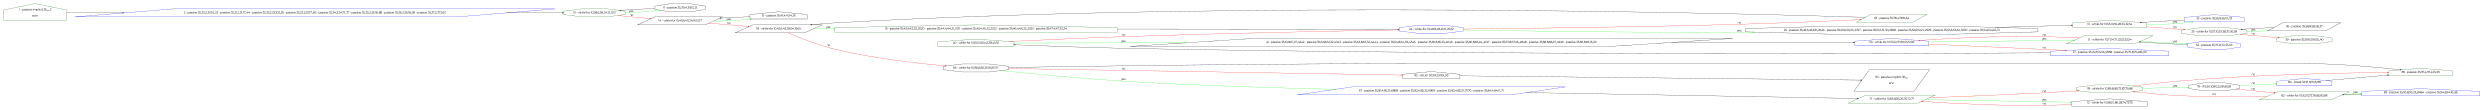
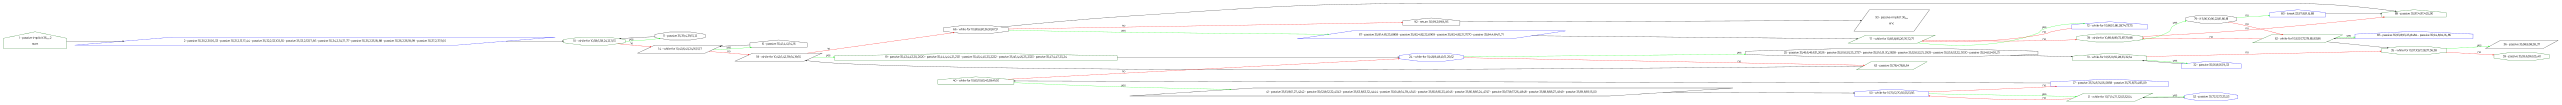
  digraph {
    bgcolor=white
    compound=true
    fillcolor="#FFFFCC"
    fontname=Montserrat
    fontsize=12
    pack=true
    packmode=clust
    rankdir=LR
    style="rounded,filled"
    node [color=darkgreen compound=true fillcolor="#ffffff" fixedsize=false fontname=Montserrat fontsize=12 node_initialized=no shape=house style=filled]
    edge [arrowhead=normal arrowsize=0.5 arrowtail=none color="#000000" compound=true dir=forward fontcolor=black fontname=Montserrat fontsize=12]
    n1 [color=blue label="2 - passive 35,30,2,30,16,,33 - passive 35,31,2,31,17,,44 - passive 35,32,2,32,103,,55 - passive 35,33,2,33,17,,66 - passive 35,34,2,34,71,,77 - passive 35,35,2,35,18,,88 - passive 35,36,2,36,18,,99 - passive 35,37,2,37,9,,10" shape=parallelogram]
    n2 [label="10 - while-for 10,38,6,38,24,12,11,13" shape=octagon]
    n3 [color=black label="11 - passive 35,39,4,39,13,,12" shape=octagon]
    n4 [color=black label="14 - while-for 10,40,6,40,24,16,15,17" shape=parallelogram]
    n5 [label="1 - passive-implicit 36,,,,,,2\n\nstart"]
    n6 [color=black label="15 - passive 35,41,4,41,14,,16"]
    n7 [color=black label="18 - while-for 10,42,6,42,39,64,19,65" shape=parallelogram]
    n8 [label="19 - passive 35,43,4,43,20,,2020 - passive 35,44,4,44,21,,2121 - passive 35,45,4,45,23,,2222 - passive 35,46,4,46,23,,2323 - passive 35,47,4,47,23,,24"]
    n9 [color=black label="66 - while-for 10,80,6,80,36,90,67,91" shape=octagon]
    n10 [color=blue label="24 - while-for 10,48,8,48,41,61,25,62" shape=octagon]
    n11 [color=blue label="67 - passive 35,81,4,81,23,,6868 - passive 35,82,4,82,22,,6969 - passive 35,83,4,83,21,,7070 - passive 35,84,4,84,11,,71" shape=parallelogram]
    n12 [color=black label="92 - return 30,99,2,99,9,,93"]
    n13 [label="89 - passive 35,97,4,97,425,,90"]
    n14 [color=black label="25 - passive 35,49,6,49,631,,2626 - passive 35,50,6,50,23,,2727 - passive 35,51,6,51,30,,2828 - passive 35,52,6,52,21,,2929 - passive 35,53,6,53,22,,3030 - passive 35,54,6,54,16,,31" shape=octagon]
    n15 [label="63 - passive 35,78,4,78,8,,64" shape=parallelogram]
    n16 [label="71 - while-for 10,85,8,85,26,76,72,77" shape=parallelogram]
    n17 [color=black label="93 - passive-implicit 36,,,,,,\n\nend" shape=parallelogram]
    n18 [label="31 - while-for 10,55,10,55,28,33,32,34"]
    n19 [color=blue label="32 - passive 35,56,8,56,19,,33"]
    n20 [label="35 - while-for 10,57,10,57,28,37,36,38" shape=octagon]
    n21 [color=black label="36 - passive 35,58,8,58,28,,37" shape=parallelogram]
    n22 [label="39 - passive 35,59,6,59,625,,40" shape=octagon]
    n23 [label="40 - while-for 10,60,10,60,43,59,41,60"]
    n24 [color=black label="41 - passive 35,61,8,61,27,,4242 - passive 35,62,8,62,32,,4343 - passive 35,63,8,63,32,,4444 - passive 35,64,8,64,39,,4545 - passive 35,65,8,65,23,,4646 - passive 35,66,8,66,24,,4747 - passive 35,67,8,67,26,,4848 - passive 35,68,8,68,27,,4949 - passive 35,69,8,69,15,,50" shape=parallelogram]
    n25 [color=blue label="50 - while-for 10,70,12,70,30,55,51,56"]
    n26 [label="51 - while-for 10,71,14,71,32,53,52,54" shape=parallelogram]
    n27 [color=blue label="57 - passive 35,74,8,74,56,,5858 - passive 35,75,8,75,483,,59"]
    n28 [color=blue label="52 - passive 35,72,12,72,33,,53" shape=octagon]
-   n29 [color=black label="72 - while-for 10,86,10,86,28,74,73,75"]
+   n29 [color=blue label="72 - while-for 10,86,10,86,28,74,73,75"]
    n30 [label="78 - while-for 10,89,8,89,72,87,79,88" shape=octagon]
    n31 [color=black label="79 - if 5,90,10,90,22,81,80,81" shape=octagon]
-   n32 [color=blue label="80 - break 32,91,8,91,8,,88"]
+   n32 [color=blue label="80 - break 32,97,8,91,8,,88"]
    n33 [label="82 - while-for 10,92,10,72,78,85,83,86" shape=parallelogram]
    n34 [color=blue label="83 - passive 35,93,8,93,23,,8484 - passive 35,94,8,94,16,,85"]
    n1 -> n2
    n2 -> n3 [color="#00ff00" label=yes]
    n2 -> n4 [color="#ff0000" label=no]
    n3 -> n2
    n4 -> n6 [color="#00ff00" label=yes]
    n4 -> n7 [color="#ff0000" label=no]
    n5 -> n1
    n6 -> n4
    n7 -> n8 [color="#00ff00" label=yes]
    n7 -> n9 [color="#ff0000" label=no]
    n8 -> n10
    n9 -> n11 [color="#00ff00" label=yes]
    n9 -> n12 [color="#ff0000" label=no]
    n9 -> n13
    n10 -> n14 [color="#00ff00" label=yes]
    n10 -> n15 [color="#ff0000" label=no]
    n11 -> n16
    n12 -> n17
    n14 -> n18
    n15 -> n7
    n16 -> n29 [color="#00ff00" label=yes]
    n16 -> n30 [color="#ff0000" label=no]
    n18 -> n19 [color="#00ff00" label=yes]
    n18 -> n20 [color="#ff0000" label=no]
    n19 -> n18
    n20 -> n21 [color="#00ff00" label=yes]
    n20 -> n22 [color="#ff0000" label=no]
-   n21 -> n20
+   n33 -> n20
    n23 -> n10 [color="#ff0000" label=no]
    n23 -> n24 [color="#00ff00" label=yes]
    n24 -> n25
    n25 -> n26 [color="#00ff00" label=yes]
    n25 -> n27 [color="#ff0000" label=no]
    n26 -> n25 [color="#ff0000" label=no]
    n26 -> n28 [color="#00ff00" label=yes]
    n27 -> n23
    n28 -> n26
    n29 -> n16 [color="#ff0000" label=no]
    n30 -> n13 [color="#ff0000" label=no]
    n30 -> n31 [color="#00ff00" label=yes]
    n31 -> n32 [color="#00ff00" label=no]
    n31 -> n33 [color="#ff0000" label=no]
    n32 -> n13
    n33 -> n30 [color="#ff0000" label=no]
    n33 -> n34 [color="#00ff00" label=yes]
    n34 -> n33
  }
